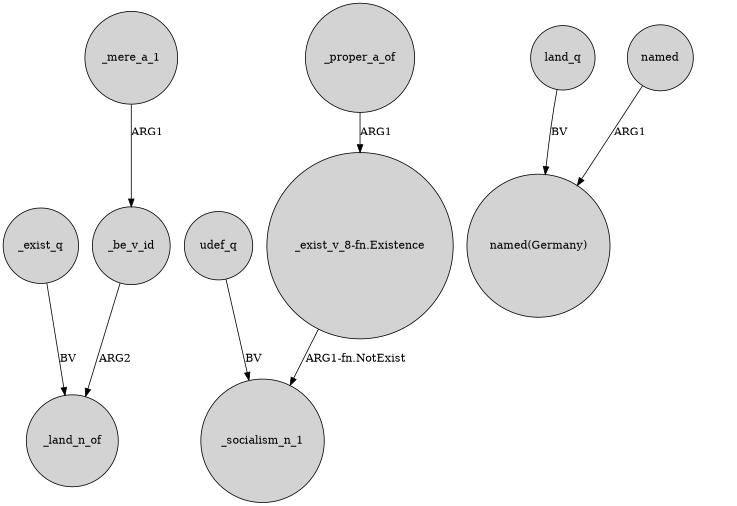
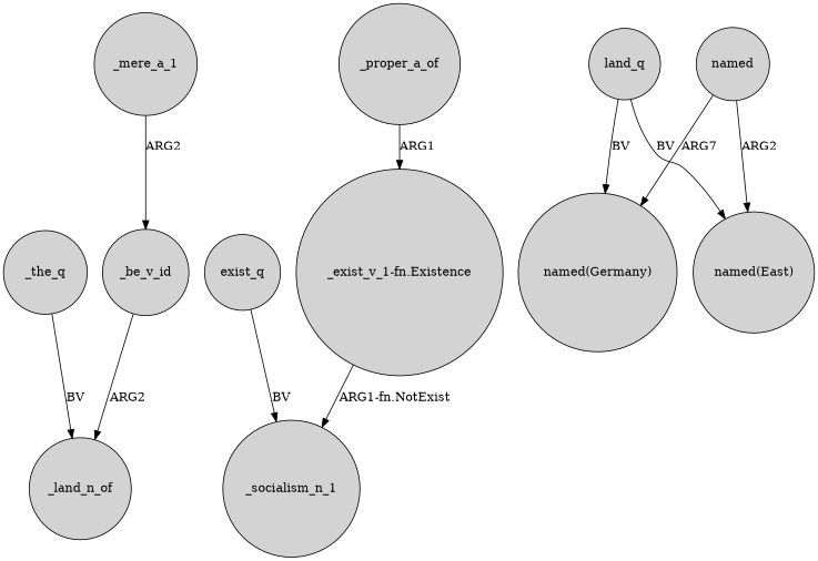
  digraph {
    node [shape=circle style=filled]
    _be_v_id
    _land_n_of
-   udef_q
+   udef_q [label=exist_q]
    _socialism_n_1
    n5 [label=land_q]
    "named(Germany)"
+   "named(East)"
    n8 [label=named]
    n9 [label=_proper_a_of]
-   "_exist_v_1-fn.Existence" [label="_exist_v_8-fn.Existence"]
-   _the_q [label=_exist_q]
+   "_exist_v_1-fn.Existence"
+   _the_q
    _mere_a_1
    _be_v_id -> _land_n_of [label=ARG2]
    udef_q -> _socialism_n_1 [label=BV]
    n5 -> "named(Germany)" [label=BV]
-   n8 -> "named(Germany)" [label=ARG1]
+   n5 -> "named(East)" [label=BV]
+   n8 -> "named(Germany)" [label=ARG7]
+   n8 -> "named(East)" [label=ARG2]
    n9 -> "_exist_v_1-fn.Existence" [label=ARG1]
    "_exist_v_1-fn.Existence" -> _socialism_n_1 [label="ARG1-fn.NotExist"]
    _the_q -> _land_n_of [label=BV]
-   _mere_a_1 -> _be_v_id [label=ARG1]
+   _mere_a_1 -> _be_v_id [label=ARG2]
  }
